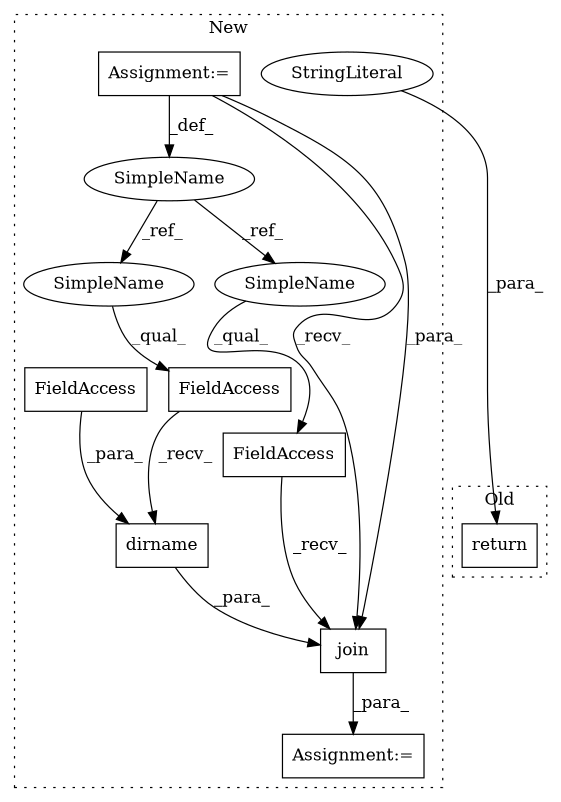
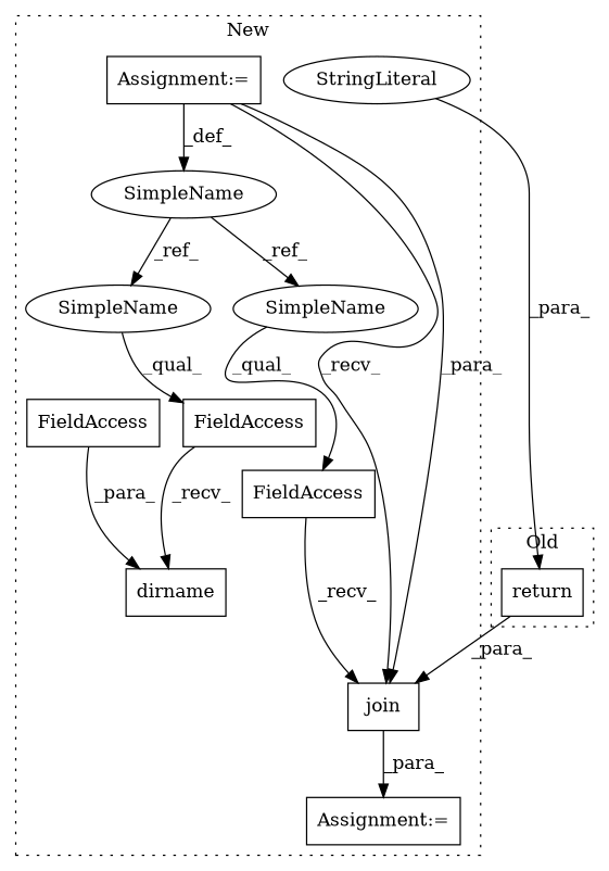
  digraph {
    node [a=22 l=2 s=3380 shape=box]
    n1 [a=32 l="8,1" label=dirname s="3388,3404"]
    n2 [l=7 label=FieldAccess]
    n3 [a=42 label=SimpleName s=2989 shape=ellipse]
    n4 [l=7 label=FieldAccess s=3367]
    n5 [a=7 l=1 label="Assignment:=" s=3366]
    n6 [a=7 label="Assignment:=" s=2989]
    n7 [l=8 label=FieldAccess s=3396]
    n8 [a=32 l="5,1" label=join s="3375,3416"]
    n9 [a=45 l=10 label=StringLiteral s=3406 shape=ellipse]
    n10 [a=42 label=SimpleName shape=ellipse]
    n11 [a=42 label=SimpleName s=3367 shape=ellipse]
    n12 [a=41 l=7 label=return s=3549]
    subgraph cluster_1 {
      label=New
      style=dotted
      n1
      n2
      n3
      n4
      n5
      n6
      n7
      n8
      n9
      n10
      n11
    }
    subgraph cluster_2 {
      label=Old
      style=dotted
      n12
    }
-   n1 -> n8 [label=_para_]
+   n12 -> n8 [label=_para_]
    n2 -> n1 [label=_recv_]
    n3 -> n10 [label=_ref_]
    n3 -> n11 [label=_ref_]
    n4 -> n8 [label=_recv_]
    n6 -> n3 [label=_def_]
    n6 -> n8 [label=_recv_]
    n6 -> n8 [label=_para_]
    n7 -> n1 [label=_para_]
    n8 -> n5 [label=_para_]
    n9 -> n12 [label=_para_]
    n10 -> n2 [label=_qual_]
    n11 -> n4 [label=_qual_]
  }
